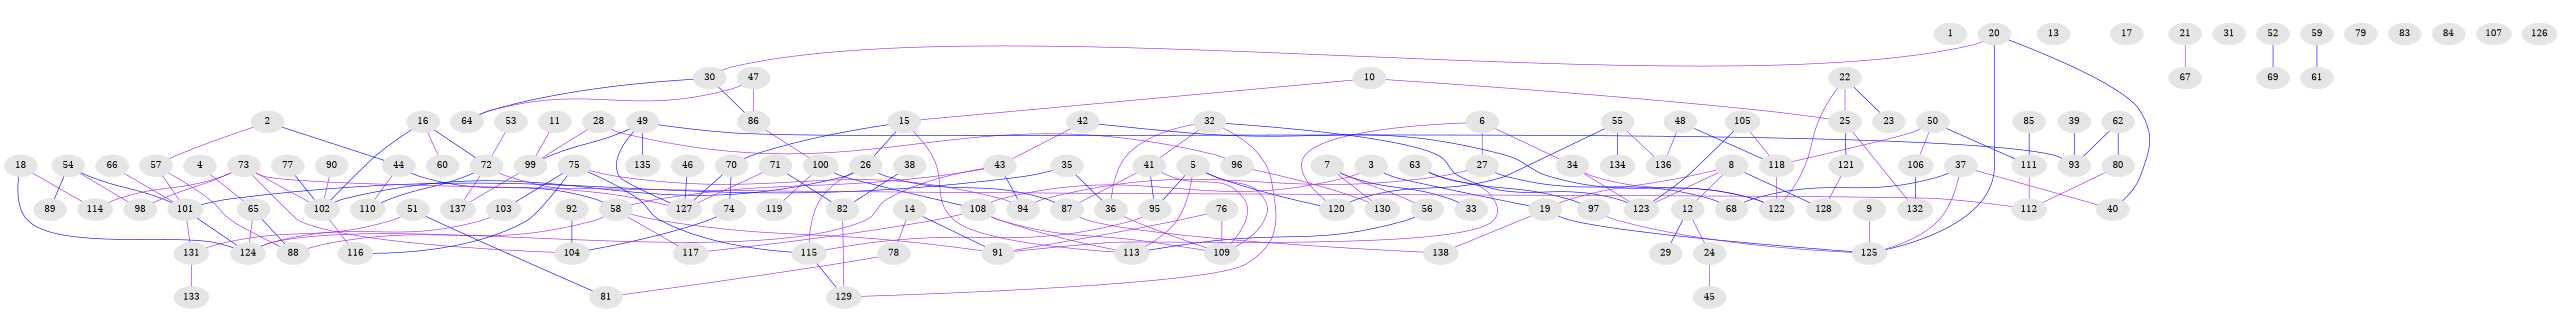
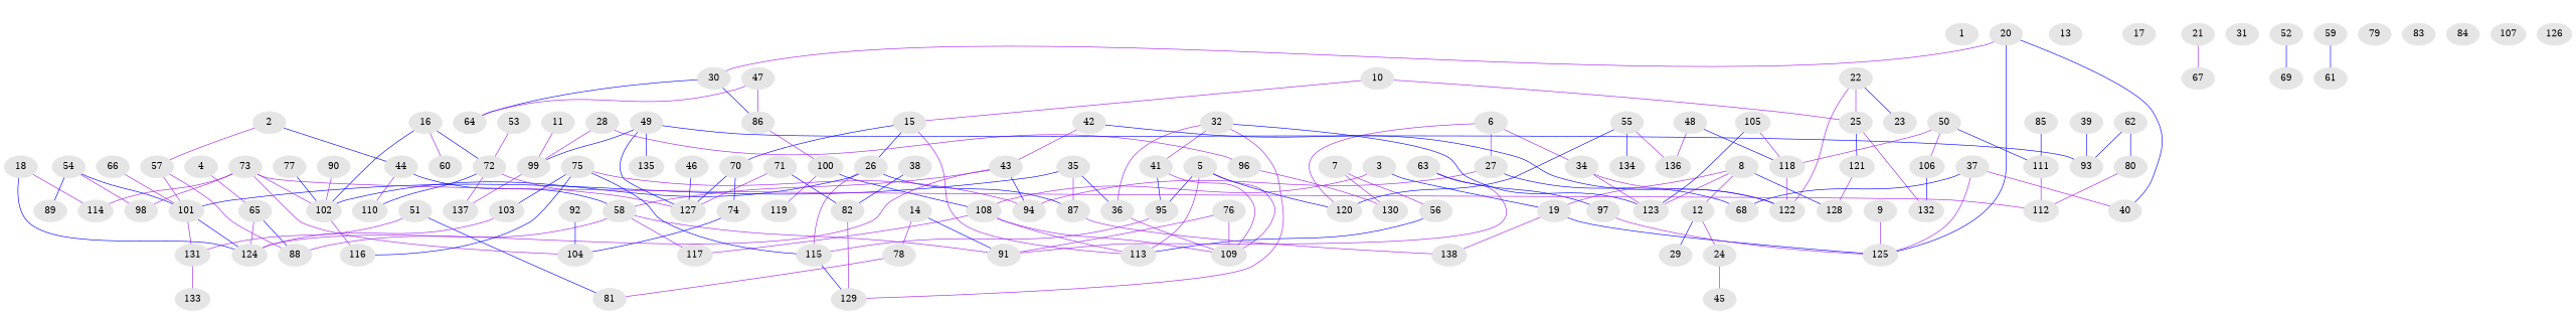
  graph {
    node [color=gray90 style=filled]
    edge [color=purple]
    1
    2
    44
    57
    58
    110
    101
    88
    3
    19
    108
    125
    138
    109
    113
    117
    4
    65
    124
    5
    95
    120
    115
    6
    27
    34
    68
    94
    123
    122
    7
-   33
    56
    130
    8
    12
    128
    24
    29
    9
    10
    15
    25
    26
    70
    121
    132
    11
    99
    137
    45
    13
    14
    91
    78
    81
    102
    87
    127
    74
    16
    60
    72
    116
    17
    18
    114
    20
    30
    40
    64
    86
    21
    67
    22
    23
    129
    28
    96
    100
    31
    32
    36
    41
    35
    131
    37
    38
    82
    39
    93
    42
    43
    46
    47
    48
    118
    136
    49
    135
    50
    106
    111
    112
    51
    133
    52
    69
    53
    54
    89
    98
    55
    134
    59
    61
    62
    80
    63
    97
    66
    104
    71
    73
    75
    103
    76
    77
    79
    83
    84
    85
    119
    90
    92
    105
    107
    126
    2 -- 44 [color=blue]
    2 -- 57
    44 -- 58 [color=blue]
    44 -- 110
    57 -- 101
    57 -- 88
    58 -- 88
    58 -- 117
    58 -- 91
    101 -- 124 [color=blue]
    101 -- 131
    3 -- 19 [color=blue]
    3 -- 108
    19 -- 125 [color=blue]
    19 -- 138
    108 -- 109
    108 -- 113
    108 -- 117
    4 -- 65
    65 -- 88 [color=blue]
    65 -- 124
    5 -- 109
    5 -- 113
    5 -- 95 [color=blue]
    5 -- 120 [color=blue]
    95 -- 115
    115 -- 129 [color=blue]
    6 -- 120
    6 -- 27
    6 -- 34
    27 -- 68 [color=blue]
    27 -- 94
    34 -- 123
    34 -- 122
-   7 -- 33 [color=blue]
    7 -- 56
    7 -- 130
    56 -- 113 [color=blue]
    8 -- 19
    8 -- 123
    8 -- 12
    8 -- 128 [color=blue]
    12 -- 24
    12 -- 29 [color=blue]
    24 -- 45
    9 -- 125
    10 -- 15
    10 -- 25
    15 -- 113
    15 -- 26 [color=blue]
    15 -- 70 [color=blue]
    25 -- 121 [color=blue]
    25 -- 132
    26 -- 115
    26 -- 102 [color=blue]
    26 -- 87 [color=blue]
    70 -- 127 [color=blue]
    70 -- 74 [color=blue]
    121 -- 128
    11 -- 99
    99 -- 137
    14 -- 91 [color=blue]
    14 -- 78
    78 -- 81
    102 -- 116
    87 -- 138
    74 -- 104 [color=blue]
    16 -- 102 [color=blue]
    16 -- 60
    16 -- 72 [color=blue]
    72 -- 110 [color=blue]
    72 -- 137
    72 -- 127
    18 -- 124 [color=blue]
    18 -- 114
    20 -- 125 [color=blue]
    20 -- 30
    20 -- 40 [color=blue]
    30 -- 64 [color=blue]
    30 -- 86 [color=blue]
    86 -- 100
    21 -- 67
    22 -- 122
    22 -- 25
    22 -- 23 [color=blue]
    28 -- 99
    28 -- 96
    96 -- 130
    100 -- 108 [color=blue]
    100 -- 119
    32 -- 123 [color=blue]
    32 -- 129
    32 -- 36
    32 -- 41
    36 -- 109
    41 -- 109
    41 -- 95 [color=blue]
    35 -- 101 [color=blue]
-   41 -- 87
+   35 -- 87
    35 -- 36 [color=blue]
    131 -- 133
    37 -- 125
    37 -- 68 [color=blue]
    37 -- 40
    38 -- 82 [color=blue]
    82 -- 129
    39 -- 93 [color=blue]
    42 -- 122 [color=blue]
    42 -- 43
    43 -- 58
    43 -- 124
    43 -- 94 [color=blue]
    46 -- 127 [color=blue]
    47 -- 64
    47 -- 86
    48 -- 118 [color=blue]
    48 -- 136
    118 -- 122
    49 -- 99 [color=blue]
    49 -- 127 [color=blue]
    49 -- 93 [color=blue]
    49 -- 135 [color=blue]
    50 -- 118
    50 -- 106
    50 -- 111 [color=blue]
    106 -- 132 [color=blue]
    111 -- 112
    51 -- 81 [color=blue]
    51 -- 131
    52 -- 69 [color=blue]
    53 -- 72
    54 -- 101 [color=blue]
    54 -- 89 [color=blue]
    54 -- 98
    55 -- 120 [color=blue]
    55 -- 136
    55 -- 134 [color=blue]
    59 -- 61 [color=blue]
    62 -- 93 [color=blue]
    62 -- 80 [color=blue]
    80 -- 112
    63 -- 91
    63 -- 97 [color=blue]
    97 -- 125
    66 -- 101
    71 -- 127
    71 -- 82 [color=blue]
    73 -- 102
    73 -- 114
    73 -- 112
    73 -- 98
    73 -- 104
    75 -- 115 [color=blue]
    75 -- 94
    75 -- 116 [color=blue]
    75 -- 103 [color=blue]
    103 -- 124
    76 -- 109
    76 -- 91
    77 -- 102 [color=blue]
    85 -- 111 [color=blue]
    90 -- 102
    92 -- 104 [color=blue]
    105 -- 123 [color=blue]
    105 -- 118
  }
